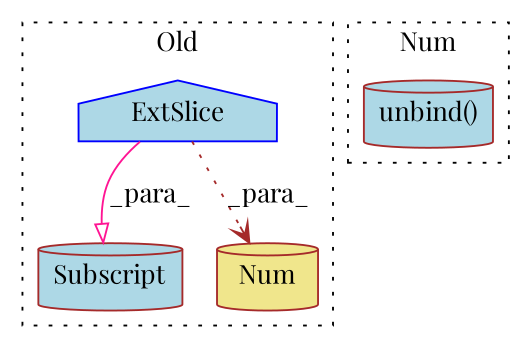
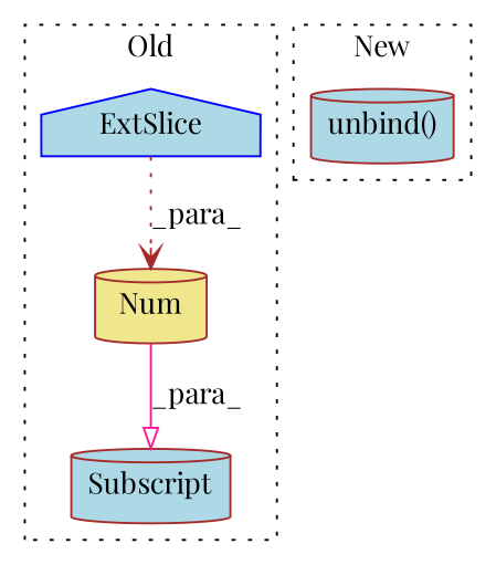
  digraph {
    fontname="Playfair Display"
    node [color=brown fillcolor=lightblue fontname="Playfair Display" shape=cylinder style=filled]
    edge [fontname="Playfair Display"]
    n1 [a=85 color=blue l=4 label=ExtSlice s=2651 shape=house]
    n2 [a=63 l="21,0" label=Subscript s="2651,0"]
    n3 [a=76 fillcolor=khaki l=1 label=Num s=2670]
    n4 [a=75 l=29 label="unbind()" s=2713]
    subgraph cluster_1 {
      label=Old
      style=dotted
      n1
      n2
      n3
    }
    subgraph cluster_2 {
-     label=Num
+     label=New
      style=dotted
      n4
    }
-   n1 -> n2 [arrowhead=onormal color=deeppink label=_para_ style=solid]
+   n3 -> n2 [arrowhead=onormal color=deeppink label=_para_ style=solid]
    n1 -> n3 [arrowhead=vee color=brown label=_para_ style=dotted]
  }
